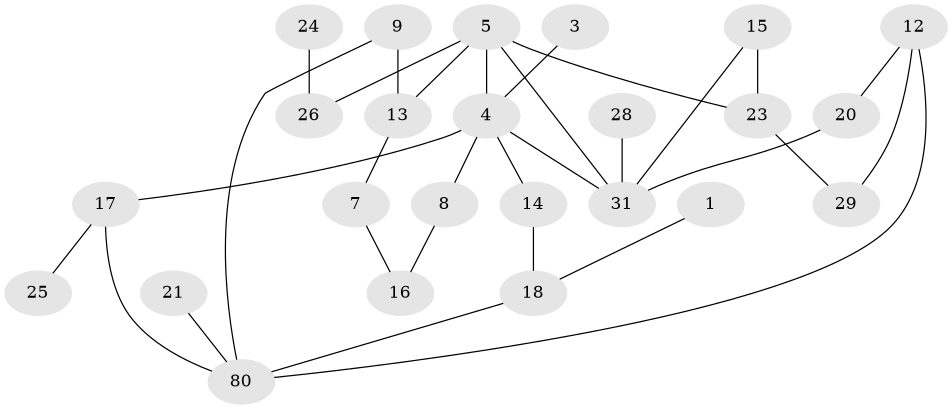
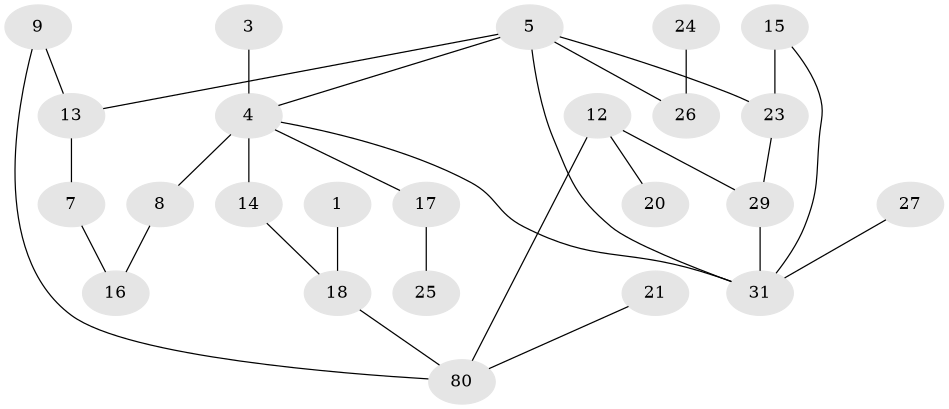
  graph {
    node [color=gray90 style=filled]
    edge [weight=1.0]
    1
    18
    n3 [label=80]
    n4 [label=5]
    4
    13
    23
    26
    31
    8
    14
    17
    7
    29
    3
    16
    25
    9
    12
    20
    21
    15
    24
-   28
+   28 [label=27]
    1 -- 18
    18 -- n3
    n4 -- 4
    n4 -- 13
    n4 -- 23
    n4 -- 26
    n4 -- 31
    4 -- 31
    4 -- 8 [weight=2.0]
    4 -- 14 [weight=2.0]
    4 -- 17
    13 -- 7
    23 -- 29
    8 -- 16
    14 -- 18
-   17 -- n3
    17 -- 25
    7 -- 16
-   20 -- 31
+   29 -- 31
    3 -- 4
    9 -- n3
    9 -- 13
    12 -- n3
    12 -- 29
    12 -- 20
    21 -- n3
    15 -- 23 [weight=2.0]
    15 -- 31
    24 -- 26
    28 -- 31
  }
